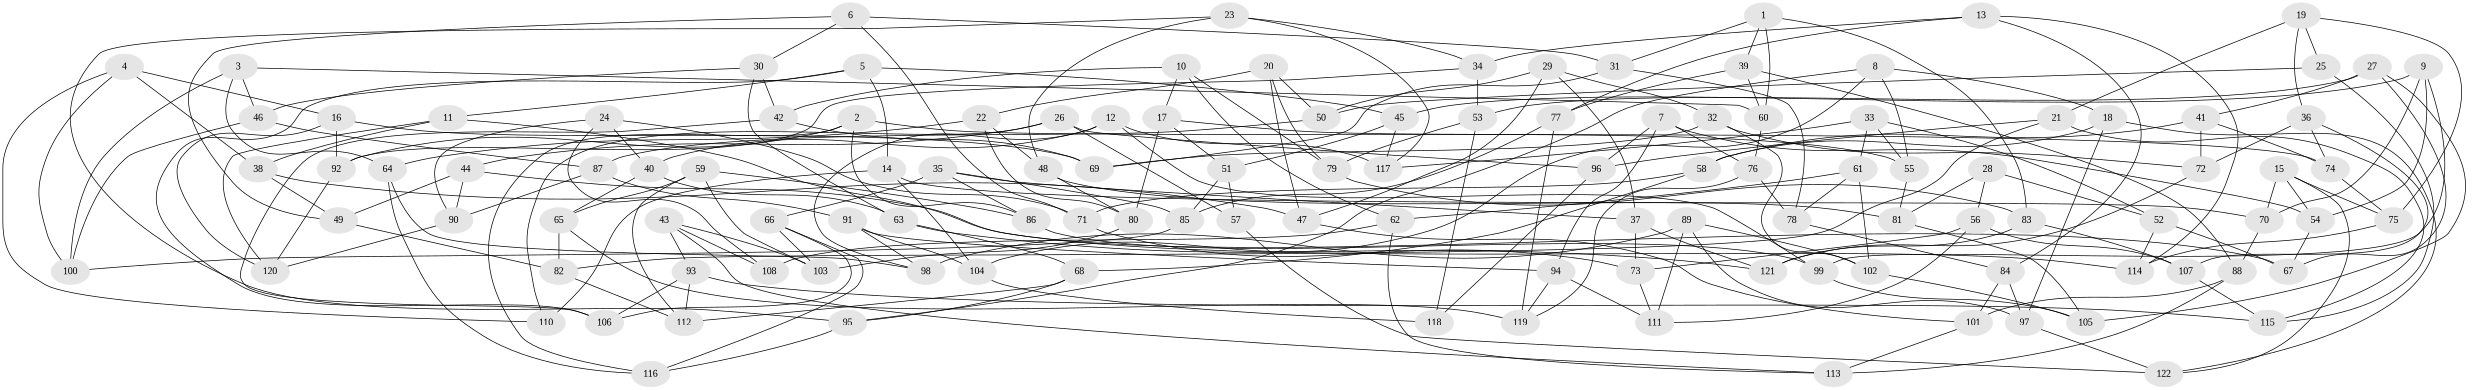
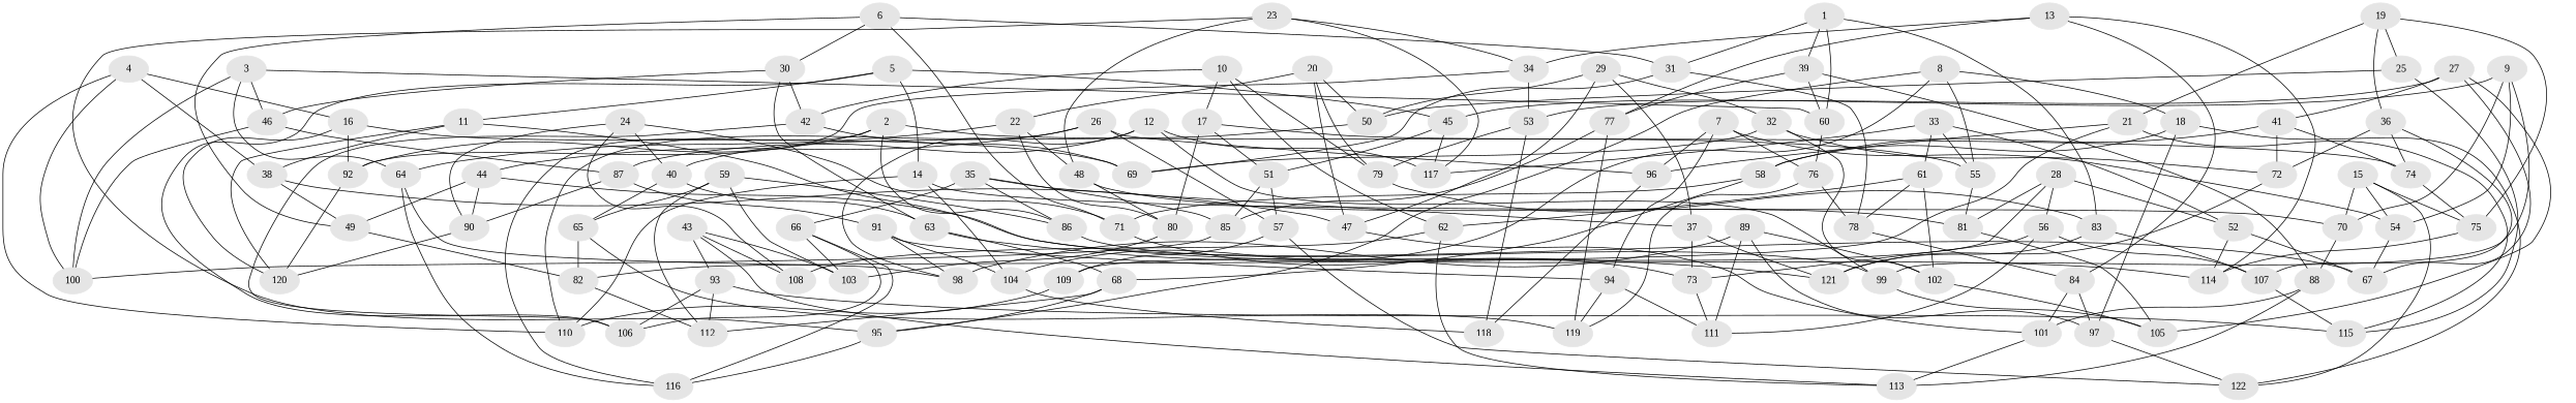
  graph {
    fontname="Liberation Serif"
    node [color=gray90 fontname="Liberation Serif" style=filled]
    edge [fontname="Liberation Serif"]
    1
    31
    39
    60
    83
    69
    78
    77
    88
    76
    107
    121
    2
    74
    86
    92
    116
    75
    99
    120
    3
    46
    64
    100
    87
    98
    4
    16
    38
    110
    49
    47
    5
    11
    14
    45
    106
    114
    104
    70
    117
    51
    6
    30
    71
    42
    63
    82
    73
    7
    54
    94
    96
    67
    119
    111
    118
    8
    18
    55
    95
    122
    58
    97
    81
    9
    105
    10
    17
    62
    79
    80
    108
    113
    12
    40
    65
    13
    34
    84
    53
    85
    101
    15
    57
    103
    68
    19
    21
    25
    36
    115
    50
    72
    20
    22
    48
    112
    23
    24
    90
+   109
    26
    44
    27
    41
    28
    52
    56
    29
    32
    37
    102
    33
    61
    35
    66
    43
    93
    91
    59
    89
    1 -- 31
    1 -- 39
    1 -- 60
    1 -- 83
    31 -- 69
    31 -- 78
    39 -- 60
    39 -- 77
    39 -- 88
    60 -- 76
    83 -- 107
    83 -- 121
    78 -- 84
    77 -- 119
    77 -- 85
    88 -- 113
    88 -- 101
    76 -- 78
    76 -- 119
    107 -- 115
    2 -- 74
    2 -- 86
    2 -- 92
    2 -- 116
    74 -- 75
    86 -- 99
    92 -- 120
    75 -- 114
    99 -- 105
    3 -- 60
    3 -- 46
    3 -- 64
    3 -- 100
    46 -- 100
    46 -- 87
    64 -- 116
    64 -- 98
    87 -- 90
    87 -- 91
    4 -- 100
    4 -- 16
    4 -- 38
    4 -- 110
    16 -- 69
    16 -- 92
    16 -- 120
    38 -- 49
    38 -- 47
    49 -- 82
    47 -- 101
    5 -- 11
    5 -- 14
    5 -- 45
    5 -- 106
    11 -- 120
    11 -- 38
    11 -- 114
    14 -- 110
    14 -- 104
    14 -- 70
    45 -- 117
    45 -- 51
    104 -- 118
    70 -- 88
    51 -- 85
    51 -- 57
    6 -- 31
    6 -- 49
    6 -- 30
    6 -- 71
    30 -- 46
    30 -- 42
    30 -- 63
    71 -- 73
    42 -- 69
    42 -- 106
    63 -- 121
    63 -- 68
    82 -- 112
    73 -- 111
    7 -- 76
    7 -- 54
    7 -- 94
    7 -- 96
    54 -- 67
    94 -- 119
    94 -- 111
    96 -- 118
    8 -- 104
    8 -- 18
    8 -- 55
    8 -- 95
    18 -- 122
    18 -- 58
    18 -- 97
    55 -- 81
    95 -- 116
    58 -- 71
    58 -- 68
    97 -- 122
    81 -- 105
    9 -- 99
    9 -- 45
    9 -- 70
    9 -- 54
    10 -- 42
    10 -- 17
    10 -- 62
    10 -- 79
    17 -- 51
    17 -- 55
    17 -- 80
    62 -- 108
    62 -- 113
    79 -- 83
    80 -- 103
    12 -- 99
    12 -- 98
    12 -- 117
    12 -- 40
    40 -- 63
    40 -- 65
    65 -- 82
    65 -- 119
    13 -- 77
    13 -- 114
    13 -- 34
    13 -- 84
    34 -- 92
    34 -- 53
    84 -- 97
    84 -- 101
    53 -- 118
    53 -- 79
    85 -- 100
    101 -- 113
    15 -- 75
    15 -- 70
    15 -- 54
    15 -- 122
    57 -- 122
+   57 -- 109
    68 -- 95
    68 -- 112
    19 -- 75
    19 -- 21
    19 -- 25
    19 -- 36
    21 -- 82
    21 -- 96
    21 -- 115
    25 -- 115
    25 -- 50
    36 -- 107
    36 -- 74
    36 -- 72
    50 -- 87
    72 -- 121
    20 -- 47
    20 -- 79
    20 -- 50
    20 -- 22
    22 -- 64
    22 -- 80
    22 -- 48
    48 -- 81
    48 -- 80
    23 -- 117
    23 -- 95
    23 -- 34
    23 -- 48
    24 -- 71
    24 -- 108
    24 -- 40
    24 -- 90
    90 -- 120
+   109 -- 110
    26 -- 110
    26 -- 96
    26 -- 57
    26 -- 44
    44 -- 49
    44 -- 67
    44 -- 90
    27 -- 67
    27 -- 105
    27 -- 53
    27 -- 41
    41 -- 74
    41 -- 58
    41 -- 72
    28 -- 81
+   28 -- 109
    28 -- 52
    28 -- 56
    52 -- 114
    52 -- 67
    56 -- 107
    56 -- 73
    56 -- 111
    29 -- 47
    29 -- 50
    29 -- 32
    29 -- 37
    32 -- 69
    32 -- 72
    32 -- 102
    37 -- 121
    37 -- 73
    102 -- 105
    33 -- 117
    33 -- 55
    33 -- 52
    33 -- 61
    61 -- 78
    61 -- 62
    61 -- 102
    35 -- 86
    35 -- 85
    35 -- 37
    35 -- 66
    66 -- 116
    66 -- 106
    66 -- 103
    43 -- 108
    43 -- 113
    43 -- 103
    43 -- 93
    93 -- 106
    93 -- 115
    93 -- 112
    91 -- 98
    91 -- 104
    91 -- 94
    59 -- 86
    59 -- 65
    59 -- 103
    59 -- 112
    89 -- 98
    89 -- 111
    89 -- 97
    89 -- 102
  }
